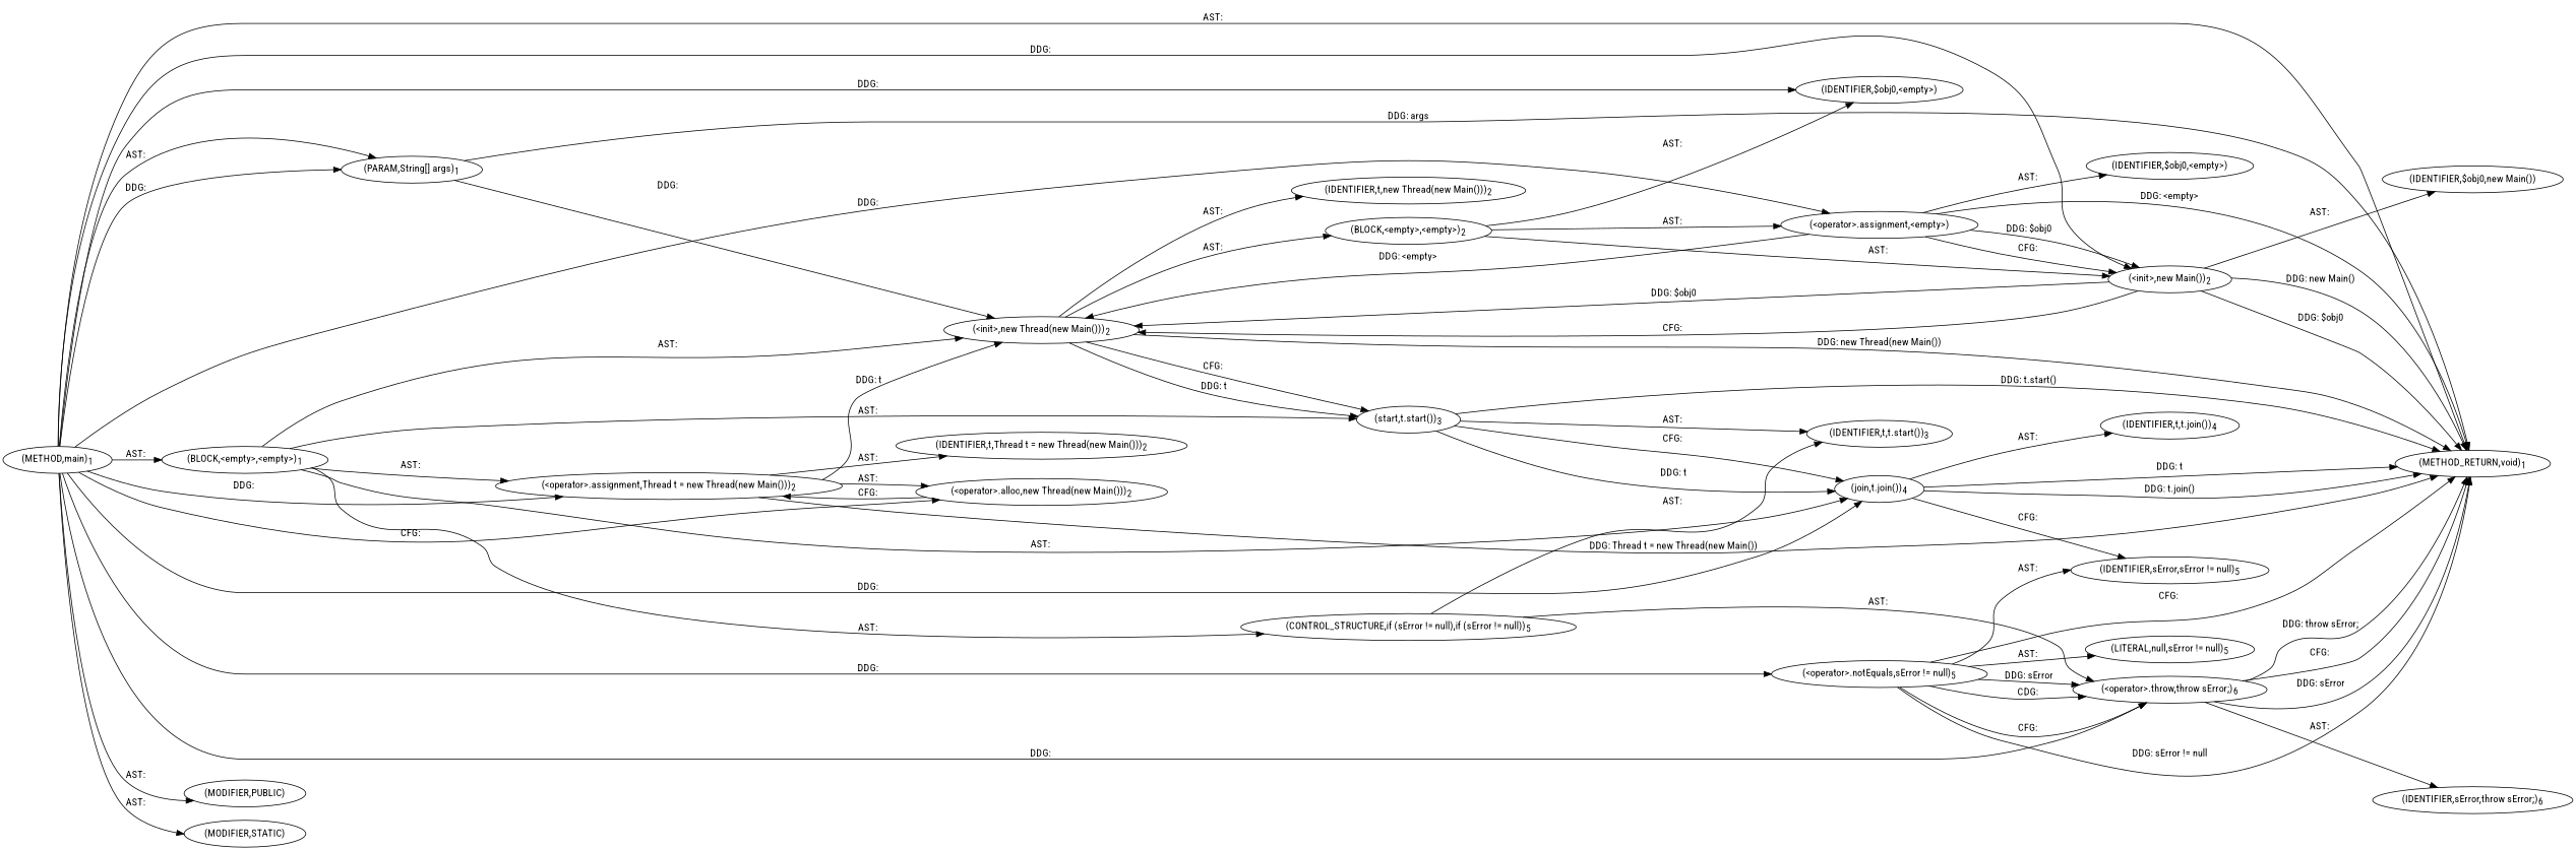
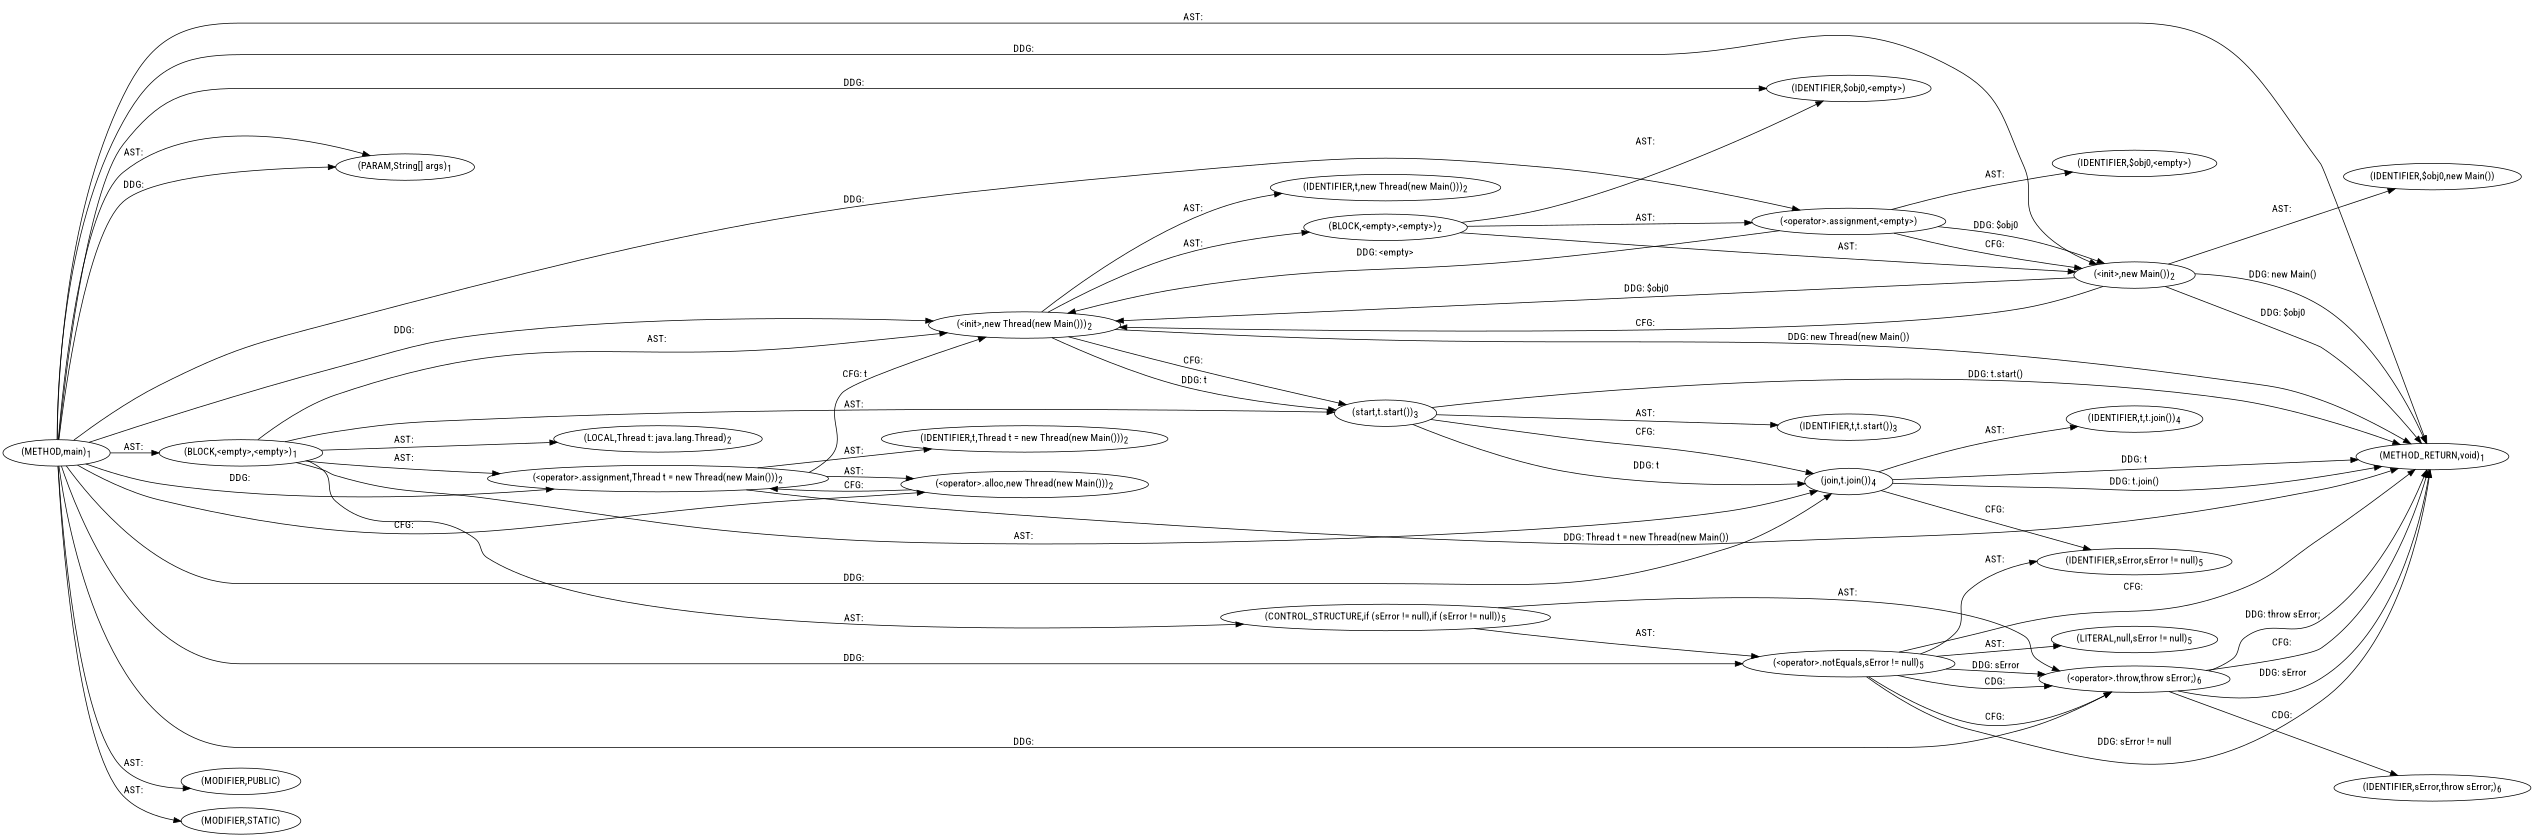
  digraph {
    fontname="Roboto Condensed"
    rankdir=LR
    node [fontname="Roboto Condensed"]
    edge [fontname="Roboto Condensed"]
    n1 [label=<(METHOD,main)<SUB>1</SUB>>]
    n2 [label=<(PARAM,String[] args)<SUB>1</SUB>>]
    n3 [label=<(BLOCK,&lt;empty&gt;,&lt;empty&gt;)<SUB>1</SUB>>]
    n4 [label=<(&lt;operator&gt;.assignment,Thread t = new Thread(new Main()))<SUB>2</SUB>>]
    n5 [label=<(&lt;operator&gt;.alloc,new Thread(new Main()))<SUB>2</SUB>>]
    n6 [label=<(&lt;init&gt;,new Thread(new Main()))<SUB>2</SUB>>]
    n7 [label=<(&lt;operator&gt;.assignment,&lt;empty&gt;)>]
    n8 [label=<(&lt;init&gt;,new Main())<SUB>2</SUB>>]
    n9 [label=<(IDENTIFIER,$obj0,&lt;empty&gt;)>]
    n10 [label=<(join,t.join())<SUB>4</SUB>>]
    n11 [label=<(&lt;operator&gt;.notEquals,sError != null)<SUB>5</SUB>>]
    n12 [label=<(&lt;operator&gt;.throw,throw sError;)<SUB>6</SUB>>]
    n13 [label=<(MODIFIER,PUBLIC)>]
    n14 [label=<(MODIFIER,STATIC)>]
    n15 [label=<(METHOD_RETURN,void)<SUB>1</SUB>>]
    n16 [label=<(start,t.start())<SUB>3</SUB>>]
+   n17 [label=<(LOCAL,Thread t: java.lang.Thread)<SUB>2</SUB>>]
    n18 [label=<(CONTROL_STRUCTURE,if (sError != null),if (sError != null))<SUB>5</SUB>>]
    n19 [label=<(IDENTIFIER,t,Thread t = new Thread(new Main()))<SUB>2</SUB>>]
    n20 [label=<(IDENTIFIER,t,new Thread(new Main()))<SUB>2</SUB>>]
    n21 [label=<(BLOCK,&lt;empty&gt;,&lt;empty&gt;)<SUB>2</SUB>>]
    n22 [label=<(IDENTIFIER,$obj0,&lt;empty&gt;)>]
    n23 [label=<(IDENTIFIER,$obj0,new Main())>]
    n24 [label=<(IDENTIFIER,t,t.start())<SUB>3</SUB>>]
    n25 [label=<(IDENTIFIER,t,t.join())<SUB>4</SUB>>]
    n26 [label=<(IDENTIFIER,sError,sError != null)<SUB>5</SUB>>]
    n27 [label=<(LITERAL,null,sError != null)<SUB>5</SUB>>]
    n28 [label=<(IDENTIFIER,sError,throw sError;)<SUB>6</SUB>>]
    n1 -> n2 [label="AST: "]
    n1 -> n2 [label="DDG: "]
    n1 -> n3 [label="AST: "]
    n1 -> n4 [label="DDG: "]
    n1 -> n5 [label="CFG: "]
-   n2 -> n6 [label="DDG: "]
+   n1 -> n6 [label="DDG: "]
    n1 -> n7 [label="DDG: "]
    n1 -> n8 [label="DDG: "]
    n1 -> n9 [label="DDG: "]
    n1 -> n10 [label="DDG: "]
    n1 -> n11 [label="DDG: "]
    n1 -> n12 [label="DDG: "]
    n1 -> n13 [label="AST: "]
    n1 -> n14 [label="AST: "]
    n1 -> n15 [label="AST: "]
-   n2 -> n15 [label="DDG: args"]
    n3 -> n4 [label="AST: "]
    n3 -> n6 [label="AST: "]
    n3 -> n10 [label="AST: "]
    n3 -> n16 [label="AST: "]
+   n3 -> n17 [label="AST: "]
    n3 -> n18 [label="AST: "]
    n4 -> n5 [label="AST: "]
-   n4 -> n6 [label="DDG: t"]
+   n4 -> n6 [label="CFG: t"]
    n4 -> n15 [label="DDG: Thread t = new Thread(new Main())"]
    n4 -> n19 [label="AST: "]
    n5 -> n4 [label="CFG: "]
    n6 -> n15 [label="DDG: new Thread(new Main())"]
    n6 -> n16 [label="CFG: "]
    n6 -> n16 [label="DDG: t"]
    n6 -> n20 [label="AST: "]
    n6 -> n21 [label="AST: "]
    n7 -> n6 [label="DDG: &lt;empty&gt;"]
    n7 -> n8 [label="CFG: "]
    n7 -> n8 [label="DDG: $obj0"]
-   n7 -> n15 [label="DDG: &lt;empty&gt;"]
    n7 -> n22 [label="AST: "]
    n8 -> n6 [label="CFG: "]
    n8 -> n6 [label="DDG: $obj0"]
    n8 -> n15 [label="DDG: $obj0"]
    n8 -> n15 [label="DDG: new Main()"]
    n8 -> n23 [label="AST: "]
    n10 -> n15 [label="DDG: t"]
    n10 -> n15 [label="DDG: t.join()"]
    n10 -> n25 [label="AST: "]
    n10 -> n26 [label="CFG: "]
    n11 -> n12 [label="CFG: "]
    n11 -> n12 [label="DDG: sError"]
    n11 -> n12 [label="CDG: "]
    n11 -> n15 [label="CFG: "]
    n11 -> n15 [label="DDG: sError != null"]
    n11 -> n26 [label="AST: "]
    n11 -> n27 [label="AST: "]
    n12 -> n15 [label="CFG: "]
    n12 -> n15 [label="DDG: sError"]
    n12 -> n15 [label="DDG: throw sError;"]
-   n12 -> n28 [label="AST: "]
+   n12 -> n28 [label="CDG: "]
    n16 -> n10 [label="CFG: "]
    n16 -> n10 [label="DDG: t"]
    n16 -> n15 [label="DDG: t.start()"]
    n16 -> n24 [label="AST: "]
-   n18 -> n24 [label="AST: "]
+   n18 -> n11 [label="AST: "]
    n18 -> n12 [label="AST: "]
    n21 -> n7 [label="AST: "]
    n21 -> n8 [label="AST: "]
    n21 -> n9 [label="AST: "]
  }
